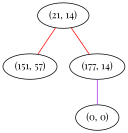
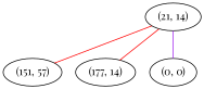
  graph {
    fontname="Playfair Display"
    node [fontname="Playfair Display"]
    edge [color=red fontname="Playfair Display" weight=1]
    n1 [label="(151, 57)"]
    "(21, 14)"
    "(177, 14)"
    "(0, 0)"
    "(21, 14)" -- n1
    "(21, 14)" -- "(177, 14)"
-   "(177, 14)" -- "(0, 0)" [color=purple weight=4]
+   "(21, 14)" -- "(0, 0)" [color=purple weight=4]
  }
